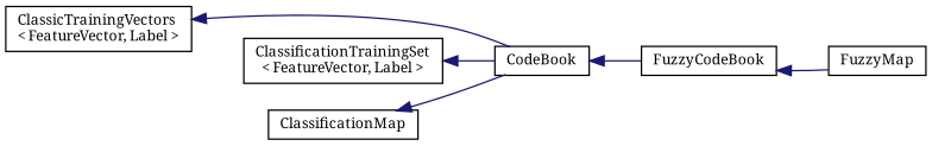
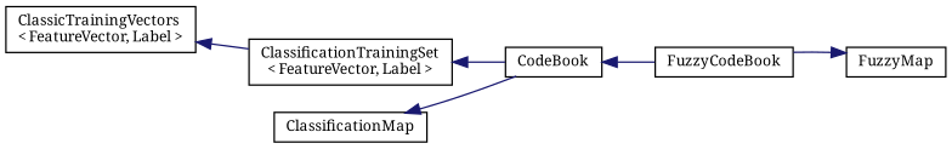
  digraph {
    fontname="Noto Serif"
    rankdir=LR
    node [color=black fillcolor=white fontname="Noto Serif" fontsize=10 shape=record style=filled]
    edge [color=midnightblue dir=back fontname="Noto Serif" fontsize=10 labelfontname=Helvetica labelfontsize=10 style=solid]
    n1 [height=0.2 label="ClassicTrainingVectors\l\< FeatureVector, Label \>" width=0.4]
    n2 [height=0.2 label=CodeBook width=0.4]
    n3 [height=0.2 label=FuzzyCodeBook width=0.4]
    n4 [height=0.2 label=ClassificationMap width=0.4]
    n5 [height=0.2 label=FuzzyMap width=0.4]
    n6 [height=0.2 label="ClassificationTrainingSet\l\< FeatureVector, Label \>" width=0.4]
-   n1 -> n2
+   n1 -> n6
    n2 -> n3
-   n3 -> n5
+   n5 -> n3
    n4 -> n2
    n6 -> n2
  }
